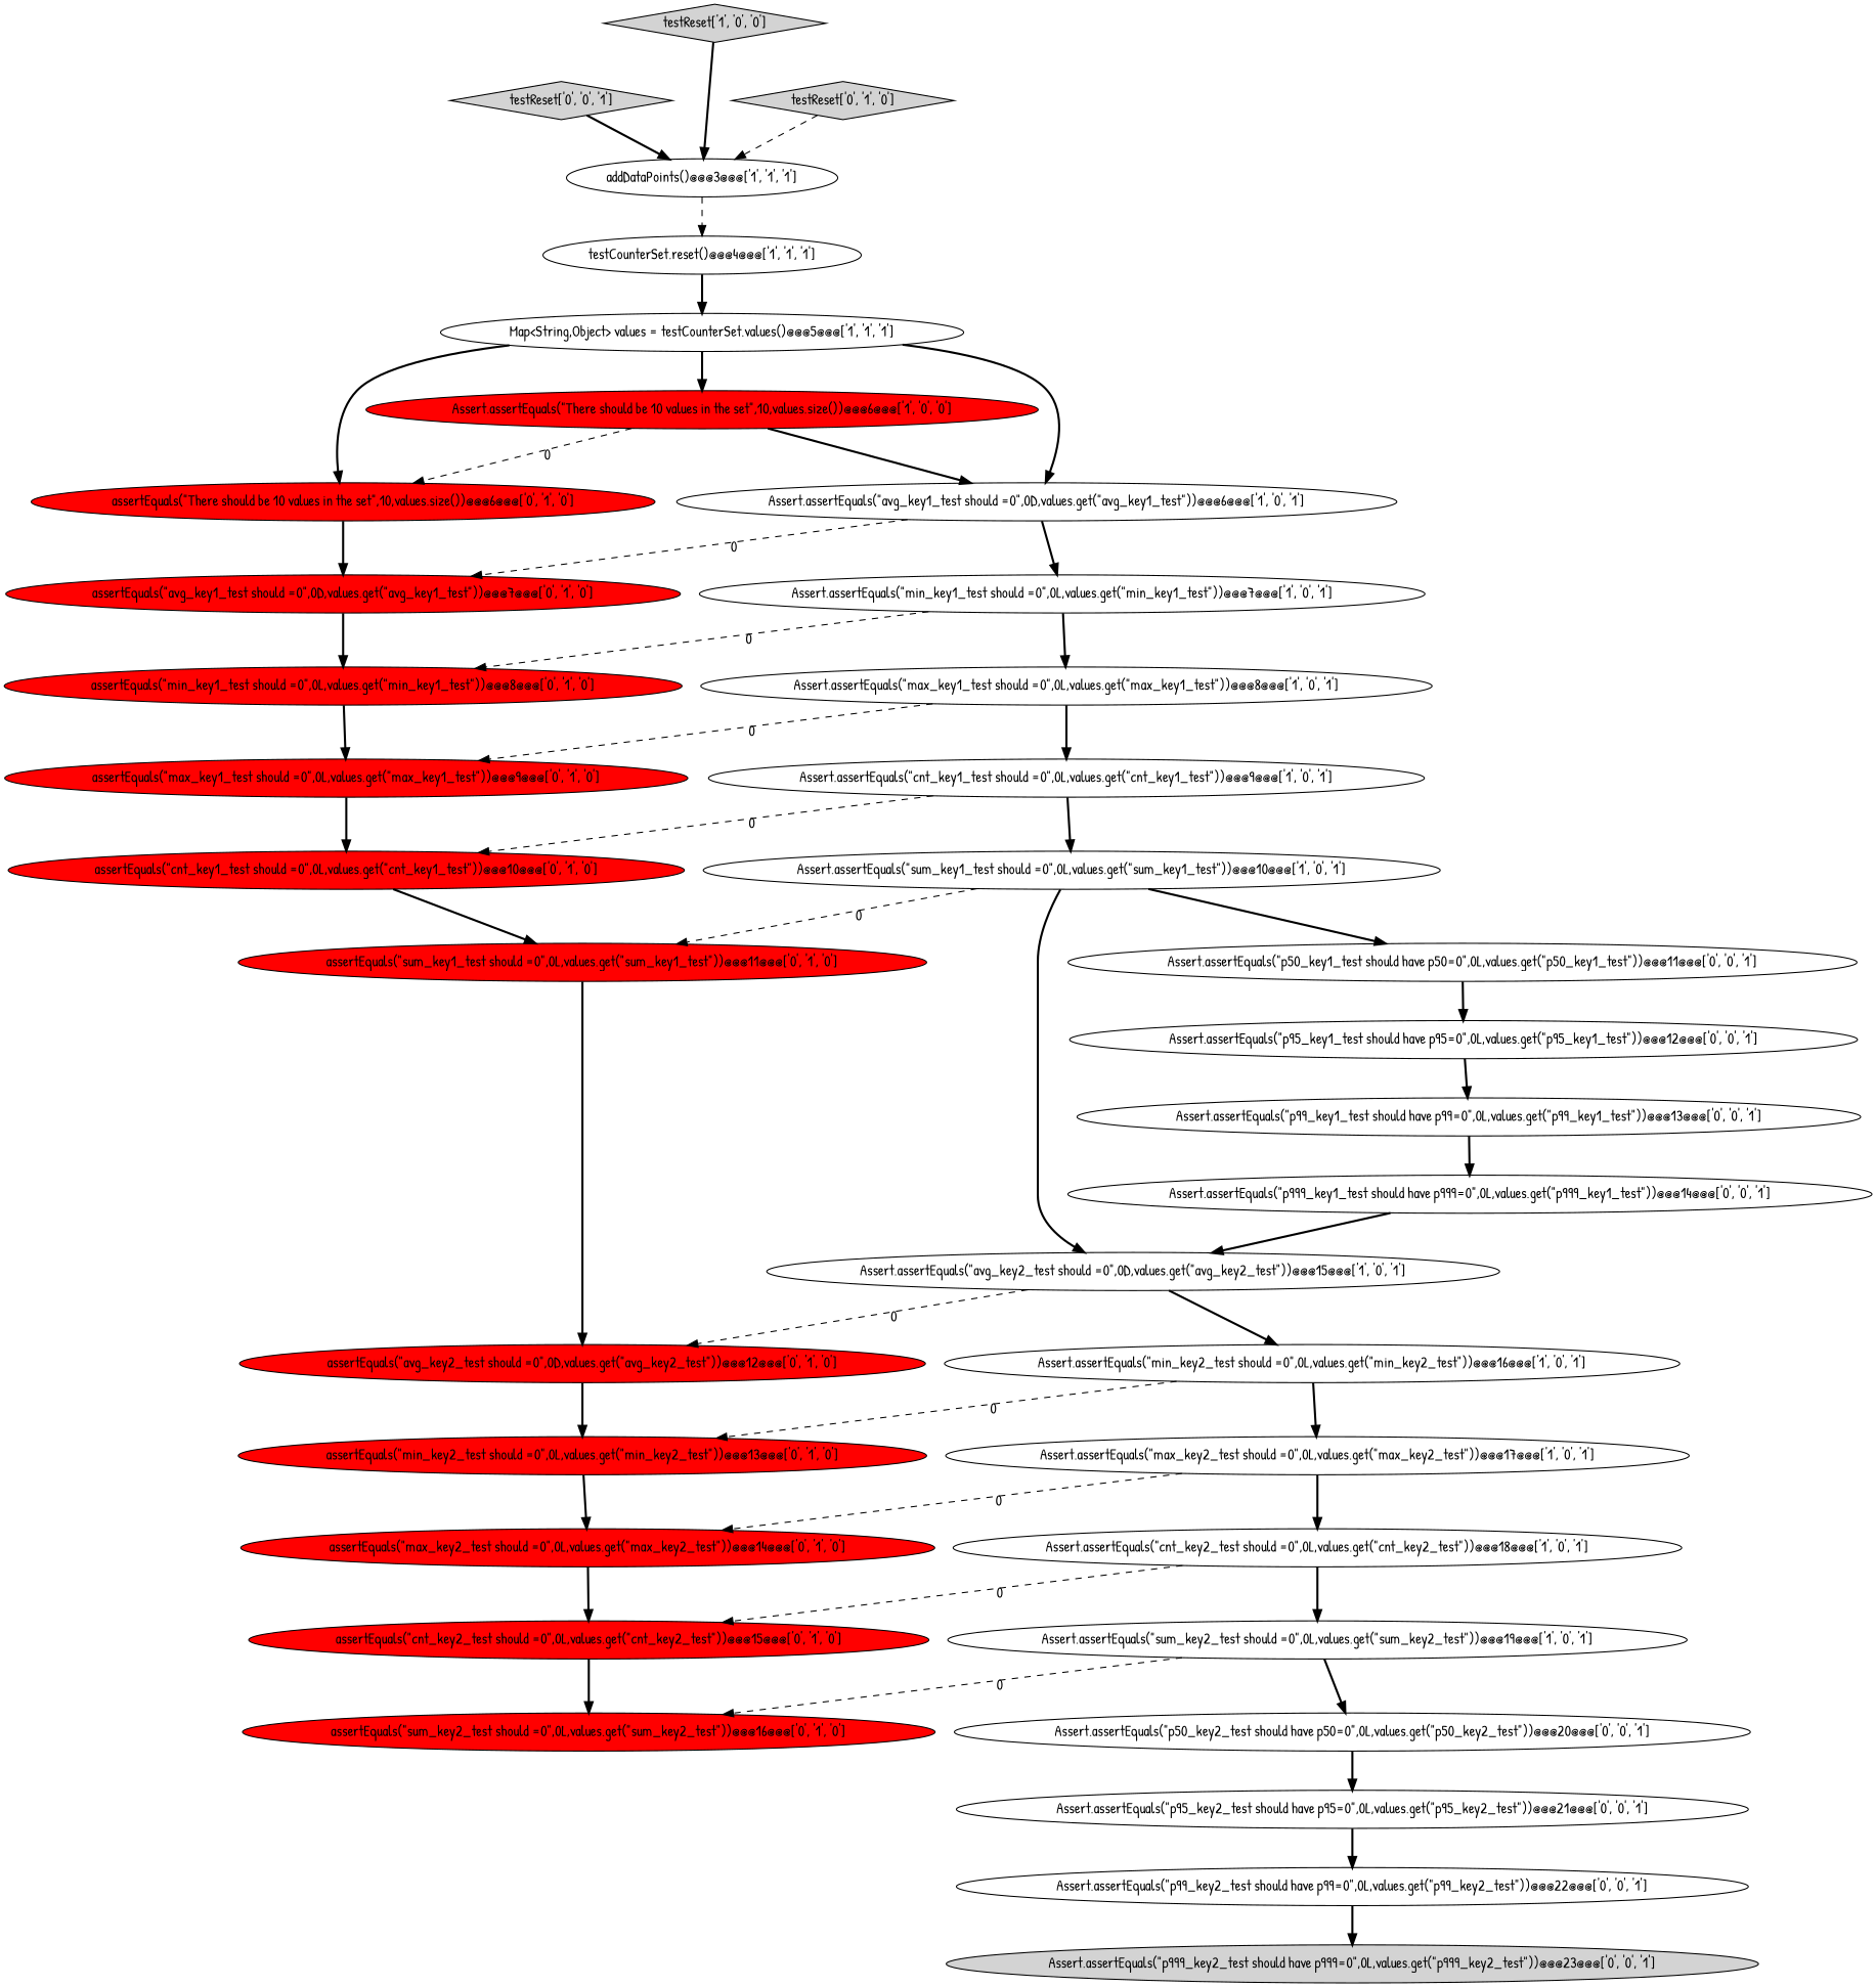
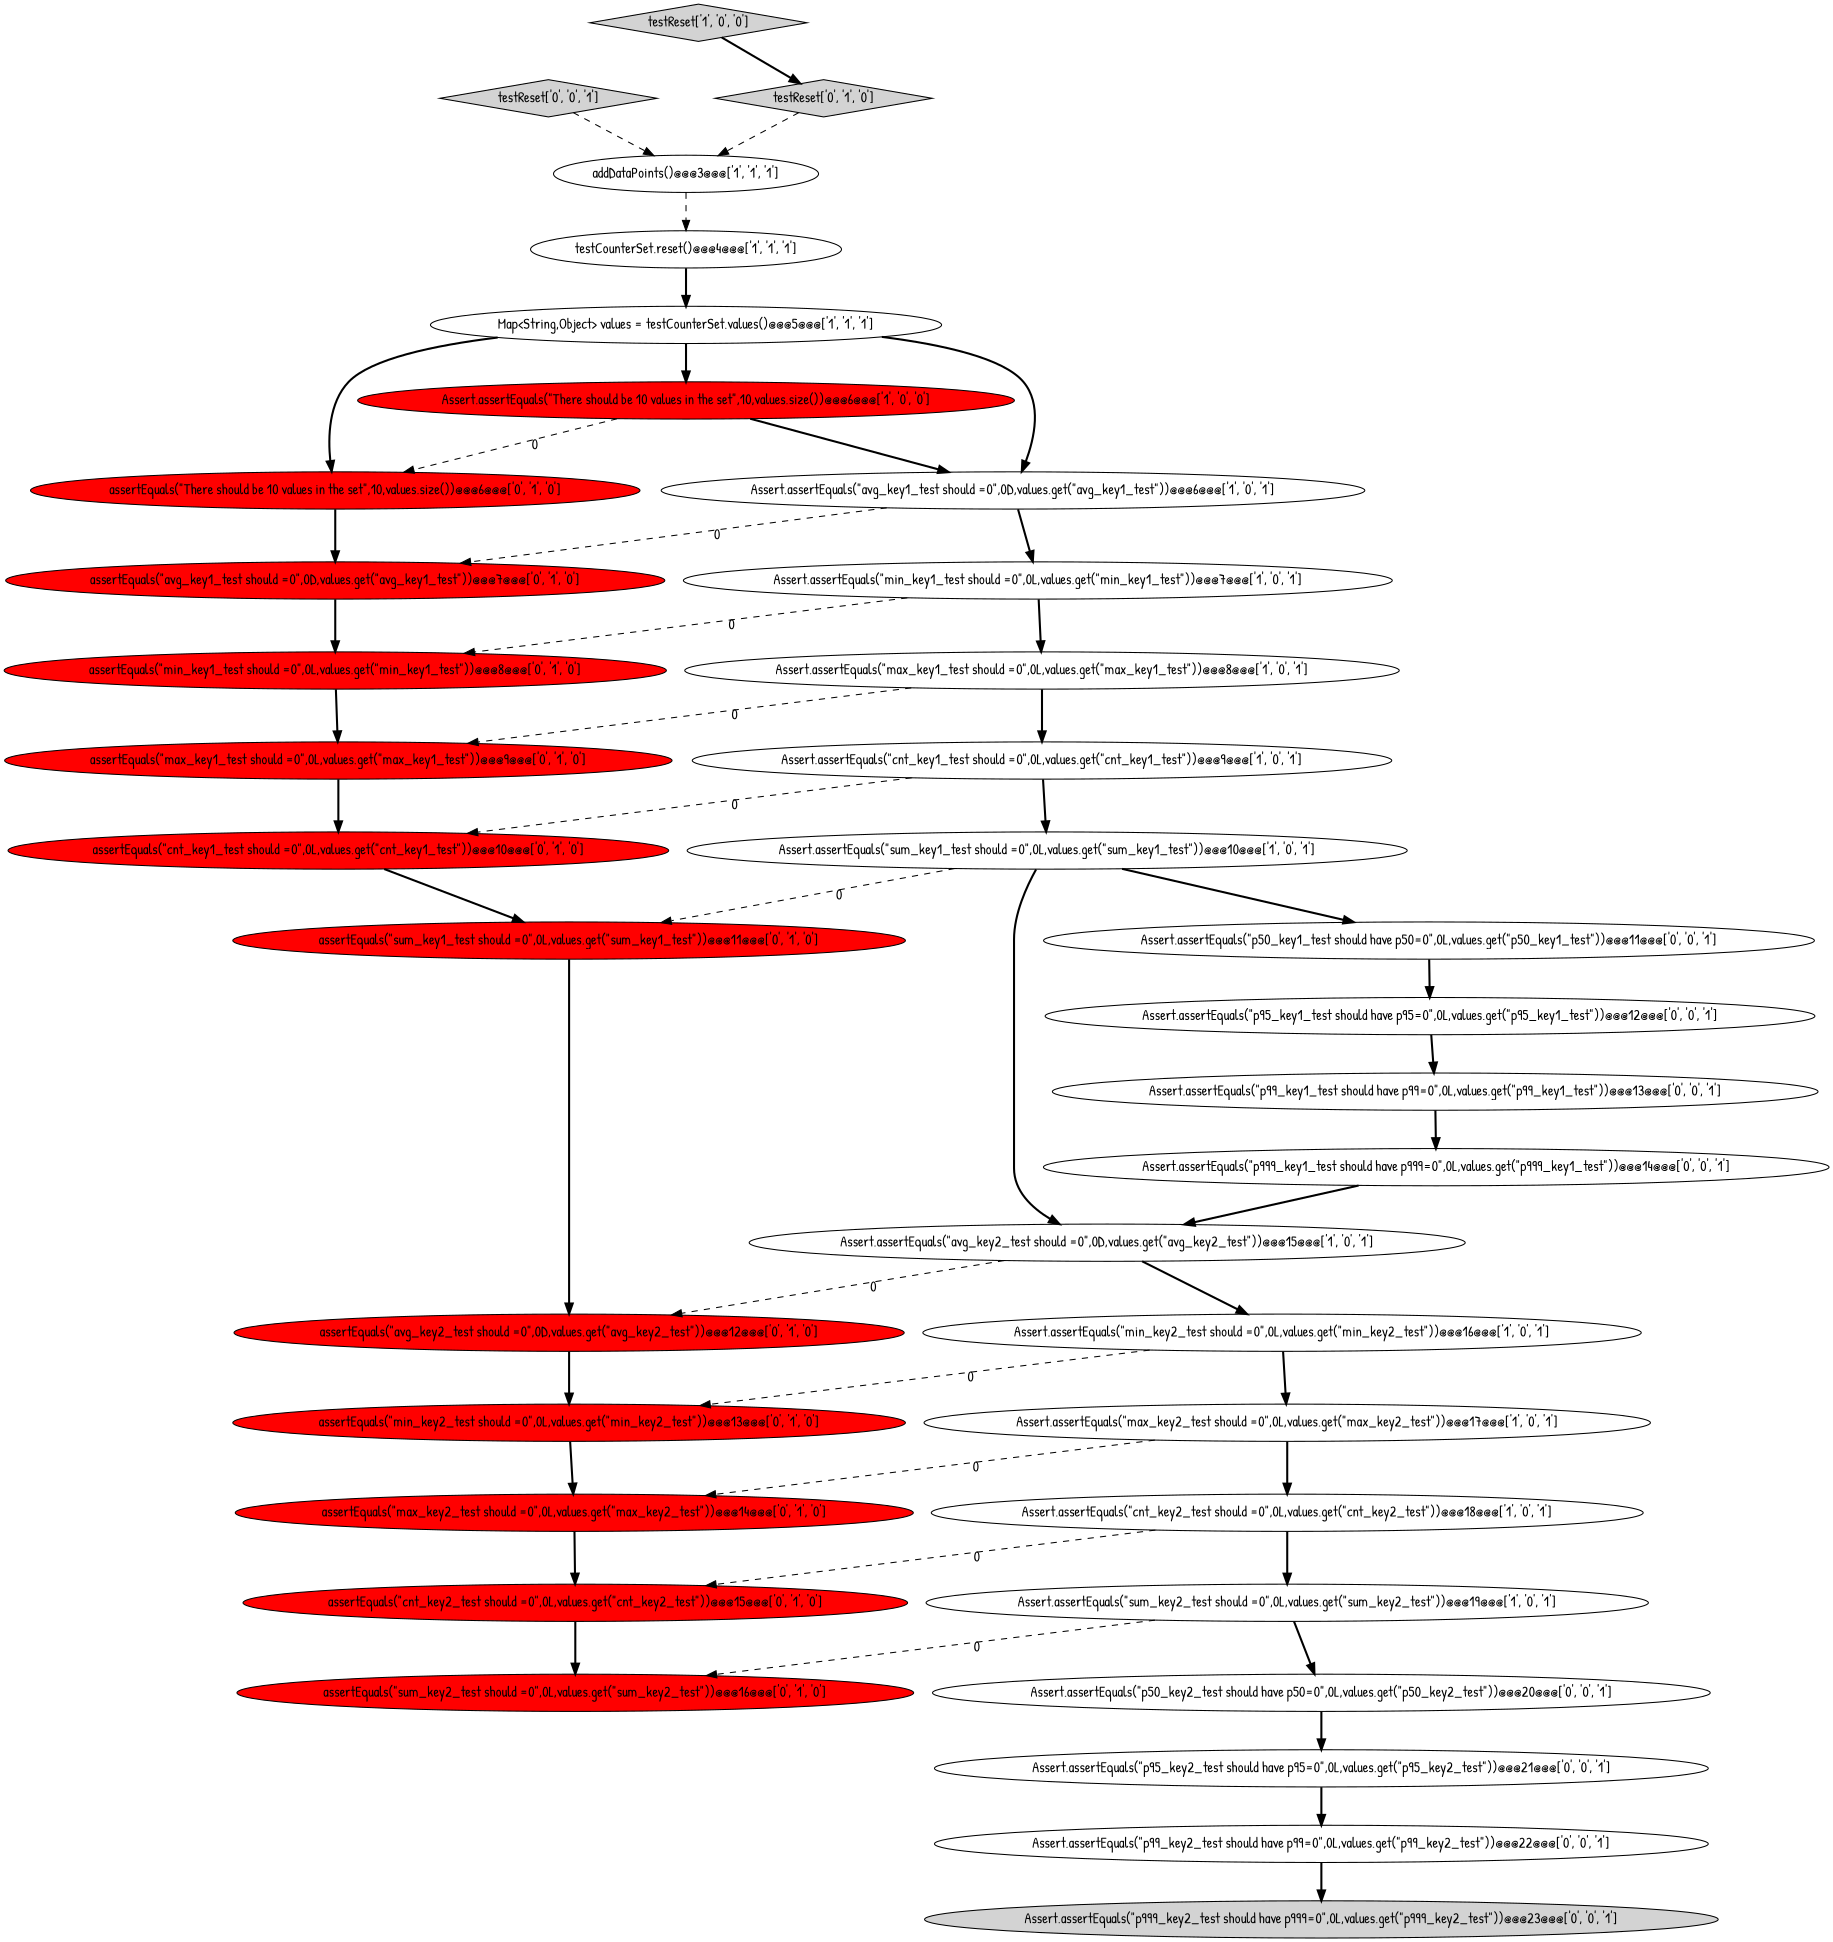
  digraph {
    fontname="Patrick Hand"
    node [fillcolor=white fontname="Patrick Hand" shape=ellipse style=filled]
    edge [fontname="Patrick Hand" style=bold]
    n1 [fillcolor=red label="assertEquals(\"min_key2_test should =0\",0L,values.get(\"min_key2_test\"))@@@13@@@['0', '1', '0']"]
    n2 [fillcolor=red label="assertEquals(\"max_key2_test should =0\",0L,values.get(\"max_key2_test\"))@@@14@@@['0', '1', '0']"]
    n3 [fillcolor=red label="assertEquals(\"cnt_key2_test should =0\",0L,values.get(\"cnt_key2_test\"))@@@15@@@['0', '1', '0']"]
    n4 [label="Assert.assertEquals(\"cnt_key1_test should =0\",0L,values.get(\"cnt_key1_test\"))@@@9@@@['1', '0', '1']"]
    n5 [fillcolor=red label="assertEquals(\"cnt_key1_test should =0\",0L,values.get(\"cnt_key1_test\"))@@@10@@@['0', '1', '0']"]
    n6 [label="Assert.assertEquals(\"sum_key1_test should =0\",0L,values.get(\"sum_key1_test\"))@@@10@@@['1', '0', '1']"]
    n7 [fillcolor=red label="assertEquals(\"sum_key1_test should =0\",0L,values.get(\"sum_key1_test\"))@@@11@@@['0', '1', '0']"]
    n8 [label="Assert.assertEquals(\"p50_key1_test should have p50=0\",0L,values.get(\"p50_key1_test\"))@@@11@@@['0', '0', '1']"]
    n9 [label="Assert.assertEquals(\"avg_key2_test should =0\",0D,values.get(\"avg_key2_test\"))@@@15@@@['1', '0', '1']"]
    n10 [fillcolor=lightgray label="testReset['0', '0', '1']" shape=diamond]
    n11 [label="addDataPoints()@@@3@@@['1', '1', '1']"]
    n12 [label="testCounterSet.reset()@@@4@@@['1', '1', '1']"]
    n13 [fillcolor=red label="assertEquals(\"There should be 10 values in the set\",10,values.size())@@@6@@@['0', '1', '0']"]
    n14 [fillcolor=red label="assertEquals(\"avg_key1_test should =0\",0D,values.get(\"avg_key1_test\"))@@@7@@@['0', '1', '0']"]
    n15 [fillcolor=red label="assertEquals(\"min_key1_test should =0\",0L,values.get(\"min_key1_test\"))@@@8@@@['0', '1', '0']"]
    n16 [label="Assert.assertEquals(\"p50_key2_test should have p50=0\",0L,values.get(\"p50_key2_test\"))@@@20@@@['0', '0', '1']"]
    n17 [label="Assert.assertEquals(\"p95_key2_test should have p95=0\",0L,values.get(\"p95_key2_test\"))@@@21@@@['0', '0', '1']"]
    n18 [label="Assert.assertEquals(\"p99_key2_test should have p99=0\",0L,values.get(\"p99_key2_test\"))@@@22@@@['0', '0', '1']"]
    n19 [label="Assert.assertEquals(\"cnt_key2_test should =0\",0L,values.get(\"cnt_key2_test\"))@@@18@@@['1', '0', '1']"]
    n20 [label="Assert.assertEquals(\"sum_key2_test should =0\",0L,values.get(\"sum_key2_test\"))@@@19@@@['1', '0', '1']"]
    n21 [fillcolor=red label="assertEquals(\"sum_key2_test should =0\",0L,values.get(\"sum_key2_test\"))@@@16@@@['0', '1', '0']"]
    n22 [fillcolor=red label="assertEquals(\"avg_key2_test should =0\",0D,values.get(\"avg_key2_test\"))@@@12@@@['0', '1', '0']"]
    n23 [fillcolor=lightgray label="Assert.assertEquals(\"p999_key2_test should have p999=0\",0L,values.get(\"p999_key2_test\"))@@@23@@@['0', '0', '1']"]
    n24 [label="Assert.assertEquals(\"min_key1_test should =0\",0L,values.get(\"min_key1_test\"))@@@7@@@['1', '0', '1']"]
    n25 [label="Assert.assertEquals(\"max_key1_test should =0\",0L,values.get(\"max_key1_test\"))@@@8@@@['1', '0', '1']"]
    n26 [fillcolor=red label="assertEquals(\"max_key1_test should =0\",0L,values.get(\"max_key1_test\"))@@@9@@@['0', '1', '0']"]
    n27 [label="Map<String,Object> values = testCounterSet.values()@@@5@@@['1', '1', '1']"]
    n28 [label="Assert.assertEquals(\"p95_key1_test should have p95=0\",0L,values.get(\"p95_key1_test\"))@@@12@@@['0', '0', '1']"]
    n29 [label="Assert.assertEquals(\"min_key2_test should =0\",0L,values.get(\"min_key2_test\"))@@@16@@@['1', '0', '1']"]
    n30 [label="Assert.assertEquals(\"avg_key1_test should =0\",0D,values.get(\"avg_key1_test\"))@@@6@@@['1', '0', '1']"]
    n31 [fillcolor=red label="Assert.assertEquals(\"There should be 10 values in the set\",10,values.size())@@@6@@@['1', '0', '0']"]
    n32 [label="Assert.assertEquals(\"max_key2_test should =0\",0L,values.get(\"max_key2_test\"))@@@17@@@['1', '0', '1']"]
    n33 [label="Assert.assertEquals(\"p999_key1_test should have p999=0\",0L,values.get(\"p999_key1_test\"))@@@14@@@['0', '0', '1']"]
    n34 [fillcolor=lightgray label="testReset['0', '1', '0']" shape=diamond]
    n35 [label="Assert.assertEquals(\"p99_key1_test should have p99=0\",0L,values.get(\"p99_key1_test\"))@@@13@@@['0', '0', '1']"]
    n36 [fillcolor=lightgray label="testReset['1', '0', '0']" shape=diamond]
    n1 -> n2
    n2 -> n3
    n3 -> n21
    n4 -> n5 [label=0 style=dashed]
    n4 -> n6
    n5 -> n7
    n6 -> n7 [label=0 style=dashed]
    n6 -> n8
    n6 -> n9
    n7 -> n22
    n8 -> n28
    n9 -> n22 [label=0 style=dashed]
    n9 -> n29
-   n10 -> n11
+   n10 -> n11 [style=dashed]
    n11 -> n12 [style=dashed]
    n12 -> n27
    n13 -> n14
    n14 -> n15
    n15 -> n26
    n16 -> n17
    n17 -> n18
    n18 -> n23
    n19 -> n3 [label=0 style=dashed]
    n19 -> n20
    n20 -> n16
    n20 -> n21 [label=0 style=dashed]
    n22 -> n1
    n24 -> n15 [label=0 style=dashed]
    n24 -> n25
    n25 -> n4
    n25 -> n26 [label=0 style=dashed]
    n26 -> n5
    n27 -> n13
    n27 -> n30
    n27 -> n31
    n28 -> n35
    n29 -> n1 [label=0 style=dashed]
    n29 -> n32
    n30 -> n14 [label=0 style=dashed]
    n30 -> n24
    n31 -> n13 [label=0 style=dashed]
    n31 -> n30
    n32 -> n2 [label=0 style=dashed]
    n32 -> n19
    n33 -> n9
    n34 -> n11 [style=dashed]
    n35 -> n33
-   n36 -> n11
+   n36 -> n34
  }
